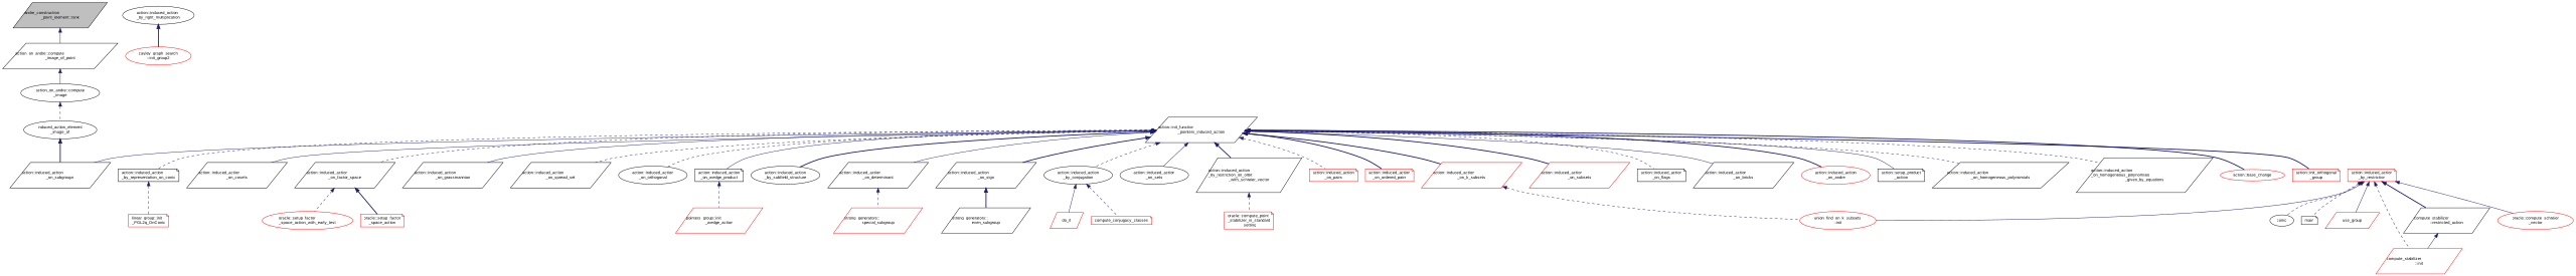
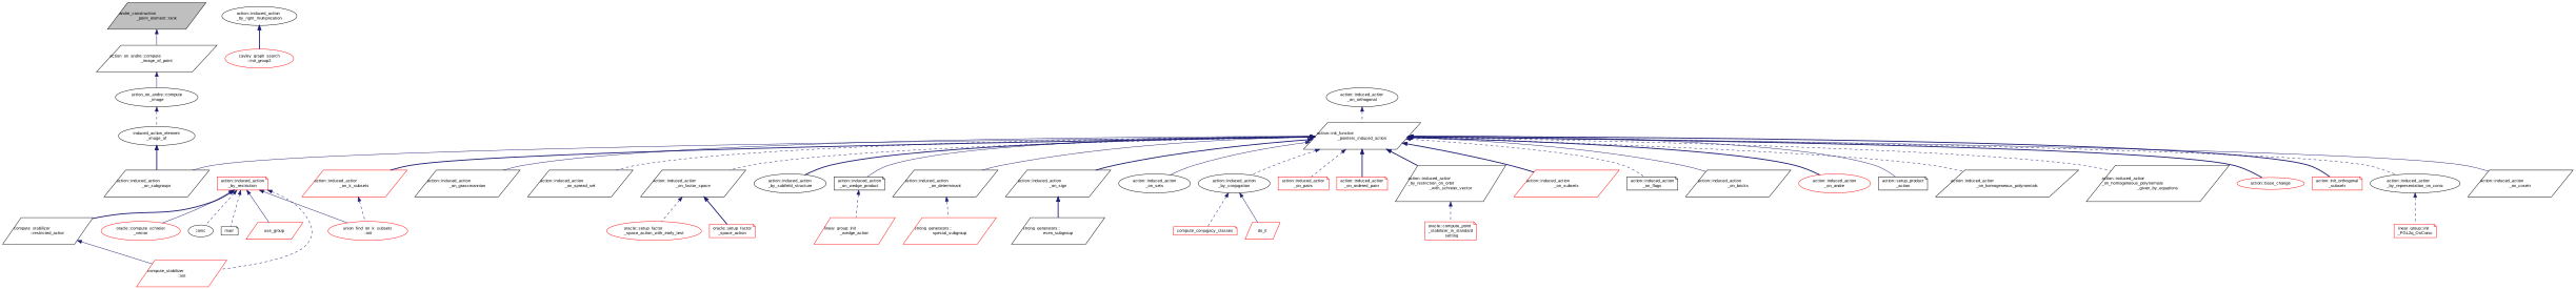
  digraph {
    fontname="Liberation Sans"
    rankdir=TB
    node [color=black fillcolor=white fontname="Liberation Sans" fontsize=10 shape=parallelogram style=filled]
    edge [color=midnightblue dir=back fontname="Liberation Sans" fontsize=10 labelfontname=Helvetica labelfontsize=10 style=dashed]
    n1 [fillcolor=grey75 fontcolor=black height=0.2 label="andre_construction\l_point_element::rank" width=0.4]
    n2 [height=0.2 label="action_on_andre::compute\l_image_of_point" width=0.4]
    n3 [height=0.2 label="action_on_andre::compute\l_image" shape=ellipse width=0.4]
    n4 [height=0.2 label="induced_action_element\l_image_of" shape=ellipse width=0.4]
    n5 [height=0.2 label="action::induced_action\l_on_subgroups" width=0.4]
    n6 [height=0.2 label="action::init_function\l_pointers_induced_action" width=0.4]
-   n7 [height=0.2 label="action::induced_action\l_by_representation_on_conic" shape=note width=0.4]
+   n7 [height=0.2 label="action::induced_action\l_by_representation_on_conic" shape=ellipse width=0.4]
    n8 [height=0.2 label="action::induced_action\l_on_cosets" width=0.4]
    n9 [height=0.2 label="action::induced_action\l_on_factor_space" width=0.4]
    n10 [height=0.2 label="action::induced_action\l_on_grassmannian" width=0.4]
    n11 [height=0.2 label="action::induced_action\l_on_spread_set" width=0.4]
    n12 [height=0.2 label="action::induced_action\l_on_orthogonal" shape=ellipse width=0.4]
    n13 [height=0.2 label="action::induced_action\l_on_wedge_product" shape=note width=0.4]
    n14 [height=0.2 label="action::induced_action\l_by_subfield_structure" shape=ellipse width=0.4]
    n15 [height=0.2 label="action::induced_action\l_on_determinant" width=0.4]
    n16 [height=0.2 label="action::induced_action\l_on_sign" width=0.4]
    n17 [height=0.2 label="action::induced_action\l_by_conjugation" shape=ellipse width=0.4]
    n18 [height=0.2 label="action::induced_action\l_on_sets" shape=ellipse width=0.4]
    n19 [height=0.2 label="action::induced_action\l_by_restriction_on_orbit\l_with_schreier_vector" width=0.4]
    n20 [color=red height=0.2 label="action::induced_action\l_on_pairs" shape=note width=0.4]
    n21 [color=red height=0.2 label="action::induced_action\l_on_ordered_pairs" shape=note width=0.4]
    n22 [color=red height=0.2 label="action::induced_action\l_on_k_subsets" width=0.4]
    n23 [color=red height=0.2 label="action::induced_action\l_on_subsets" width=0.4]
    n24 [height=0.2 label="action::induced_action\l_on_flags" shape=note width=0.4]
    n25 [height=0.2 label="action::induced_action\l_on_bricks" width=0.4]
    n26 [color=red height=0.2 label="action::induced_action\l_on_andre" shape=ellipse width=0.4]
    n27 [height=0.2 label="action::setup_product\l_action" shape=note width=0.4]
    n28 [height=0.2 label="action::induced_action\l_on_homogeneous_polynomials" width=0.4]
    n29 [height=0.2 label="action::induced_action\l_on_homogeneous_polynomials\l_given_by_equations" width=0.4]
    n30 [color=red height=0.2 label="action::base_change" shape=ellipse width=0.4]
-   n31 [color=red height=0.2 label="action::init_orthogonal\l_group" shape=note width=0.4]
+   n31 [color=red height=0.2 label="action::init_orthogonal\l_subsets" shape=note width=0.4]
    n32 [color=red height=0.2 label="linear_group::init\l_PGL2q_OnConic" shape=note width=0.4]
    n33 [color=red height=0.2 label="oracle::setup_factor\l_space_action_with_early_test" shape=ellipse width=0.4]
    n34 [color=red height=0.2 label="oracle::setup_factor\l_space_action" shape=note width=0.4]
-   n35 [color=red height=0.2 label="pointers_group::init\l_wedge_action" width=0.4]
+   n35 [color=red height=0.2 label="linear_group::init\l_wedge_action" width=0.4]
    n36 [color=red height=0.2 label="strong_generators::\lspecial_subgroup" width=0.4]
    n37 [height=0.2 label="strong_generators::\leven_subgroup" width=0.4]
    n38 [color=red height=0.2 label=do_it width=0.4]
    n39 [color=red height=0.2 label=compute_conjugacy_classes shape=note width=0.4]
    n40 [height=0.2 label="action::induced_action\l_by_right_multiplication" shape=ellipse width=0.4]
    n41 [color=red height=0.2 label="cayley_graph_search\l::init_group2" shape=ellipse width=0.4]
    n42 [color=red height=0.2 label="oracle::compute_point\l_stabilizer_in_standard\l_setting" shape=note width=0.4]
    n43 [color=red height=0.2 label="action::induced_action\l_by_restriction" shape=note width=0.4]
    n44 [height=0.2 label=conic shape=ellipse width=0.4]
    n45 [height=0.2 label=main shape=note width=0.4]
    n46 [color=red height=0.2 label=use_group width=0.4]
    n47 [color=red height=0.2 label="union_find_on_k_subsets\l::init" shape=ellipse width=0.4]
    n48 [color=red height=0.2 label="compute_stabilizer\l::init" width=0.4]
    n49 [height=0.2 label="compute_stabilizer\l::restricted_action" width=0.4]
    n50 [color=red height=0.2 label="oracle::compute_schreier\l_vector" shape=ellipse width=0.4]
    n1 -> n2 [style=solid]
    n2 -> n3 [style=solid]
    n3 -> n4
    n4 -> n5 [style=bold]
    n6 -> n5 [style=solid]
    n6 -> n7
    n6 -> n8 [style=solid]
    n6 -> n9
    n6 -> n10 [style=solid]
    n6 -> n11
-   n6 -> n12
+   n12 -> n6
    n6 -> n13 [style=solid]
    n6 -> n14 [style=bold]
    n6 -> n15 [style=solid]
    n6 -> n16 [style=bold]
    n6 -> n17
    n6 -> n18 [style=solid]
    n6 -> n19 [style=bold]
    n6 -> n20
    n6 -> n21 [style=bold]
    n6 -> n22 [style=bold]
    n6 -> n23 [style=bold]
    n6 -> n24
    n6 -> n25 [style=solid]
    n6 -> n26 [style=bold]
    n6 -> n27 [style=solid]
    n6 -> n28
    n6 -> n29
    n6 -> n30 [style=bold]
    n6 -> n31 [style=bold]
    n7 -> n32
    n9 -> n33
    n9 -> n34 [style=bold]
    n13 -> n35
    n15 -> n36
    n16 -> n37 [style=bold]
    n17 -> n38 [style=solid]
    n17 -> n39
    n19 -> n42
    n22 -> n47
    n40 -> n41 [style=bold]
    n43 -> n44
    n43 -> n45
    n43 -> n46 [style=solid]
    n43 -> n47 [style=solid]
    n43 -> n48
    n43 -> n49 [style=bold]
    n43 -> n50 [style=solid]
    n49 -> n48 [style=solid]
  }
